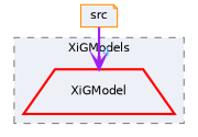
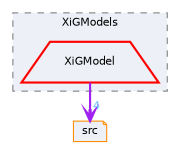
  digraph {
    compound=true
    node [fillcolor="#edf0f7" fontname=Helvetica fontsize=10]
    n1 [color=red height=0.2 label=XiGModel shape=trapezium style="filled,bold" width=0.4]
    n2 [color=darkorange height=0.2 label=src shape=note style=filled width=0.4]
    subgraph cluster_1 {
      bgcolor="#edf0f7"
      fontname=Helvetica
      fontsize=10
      label=XiGModels
      pencolor=grey50
      style="filled,dashed"
      n1
    }
-   n2 -> n1 [color=purple fontcolor=steelblue1 fontname=Helvetica fontsize=10 headlabel=4 labeldistance=1.5 labelfontname=Helvetica labelfontsize=10 style=bold arrowhead=vee]
+   n1 -> n2 [color=purple fontcolor=steelblue1 fontname=Helvetica fontsize=10 headlabel=4 labeldistance=1.5 labelfontname=Helvetica labelfontsize=10 style=bold arrowhead=vee]
  }
